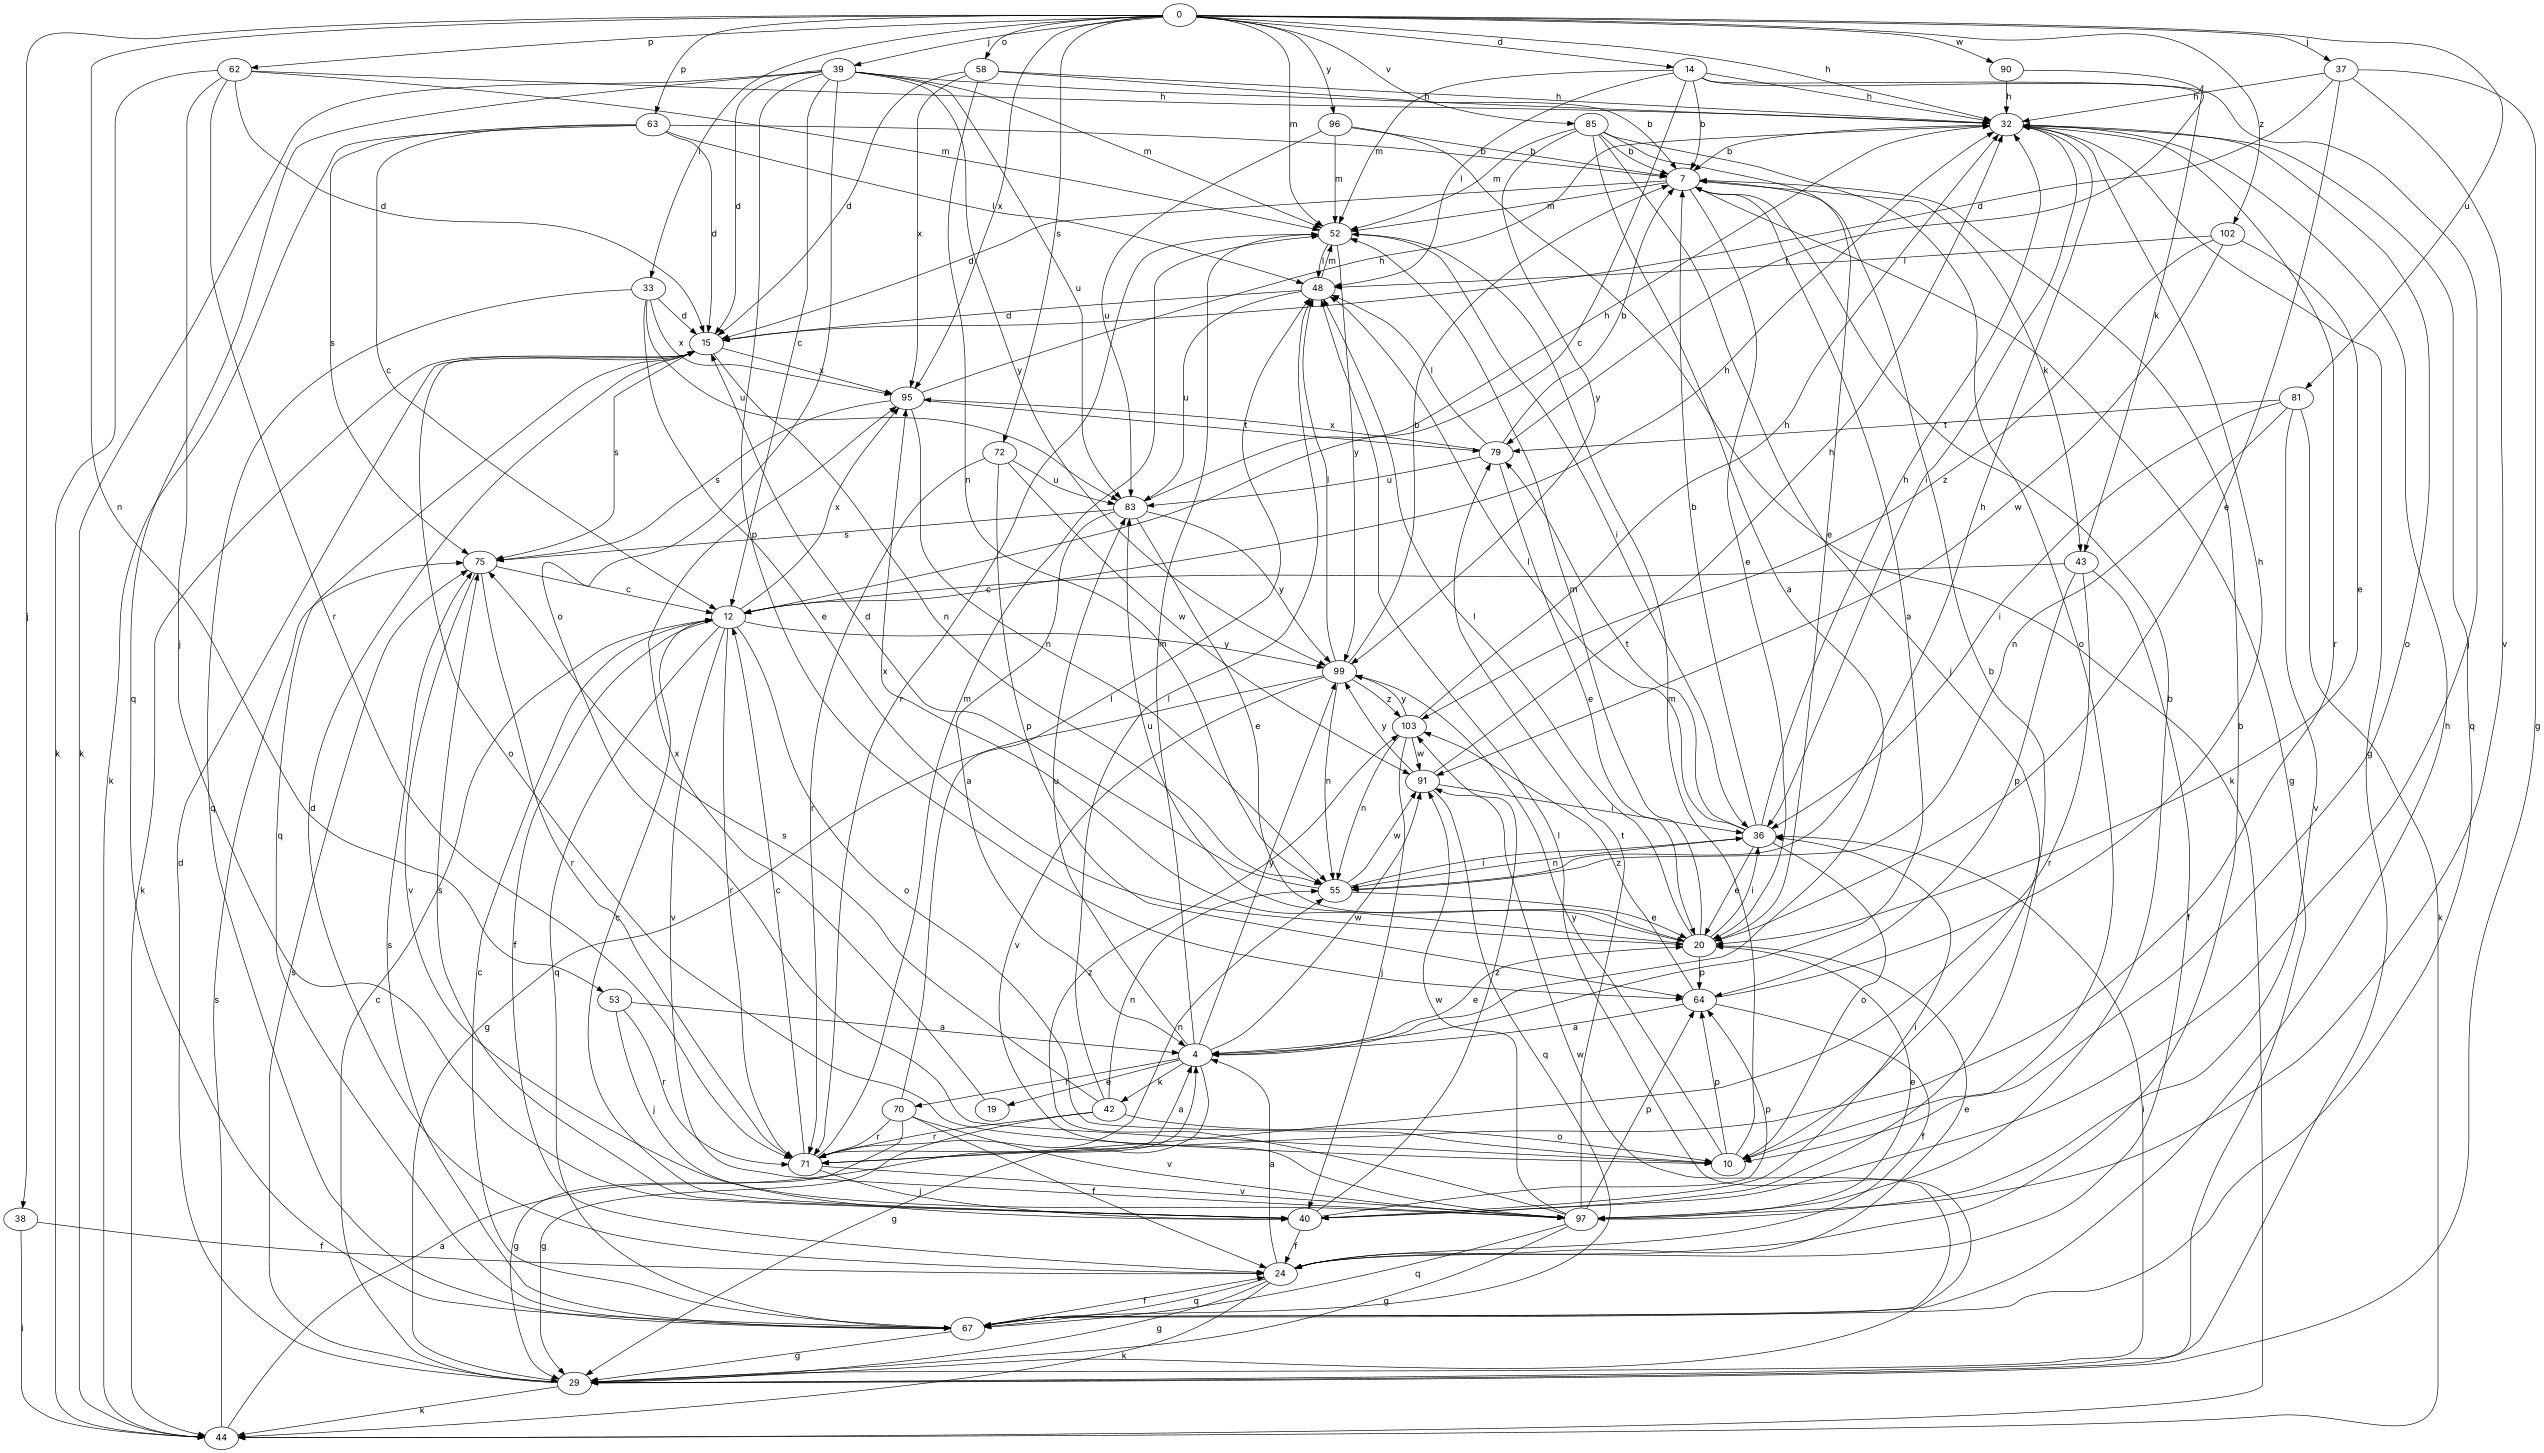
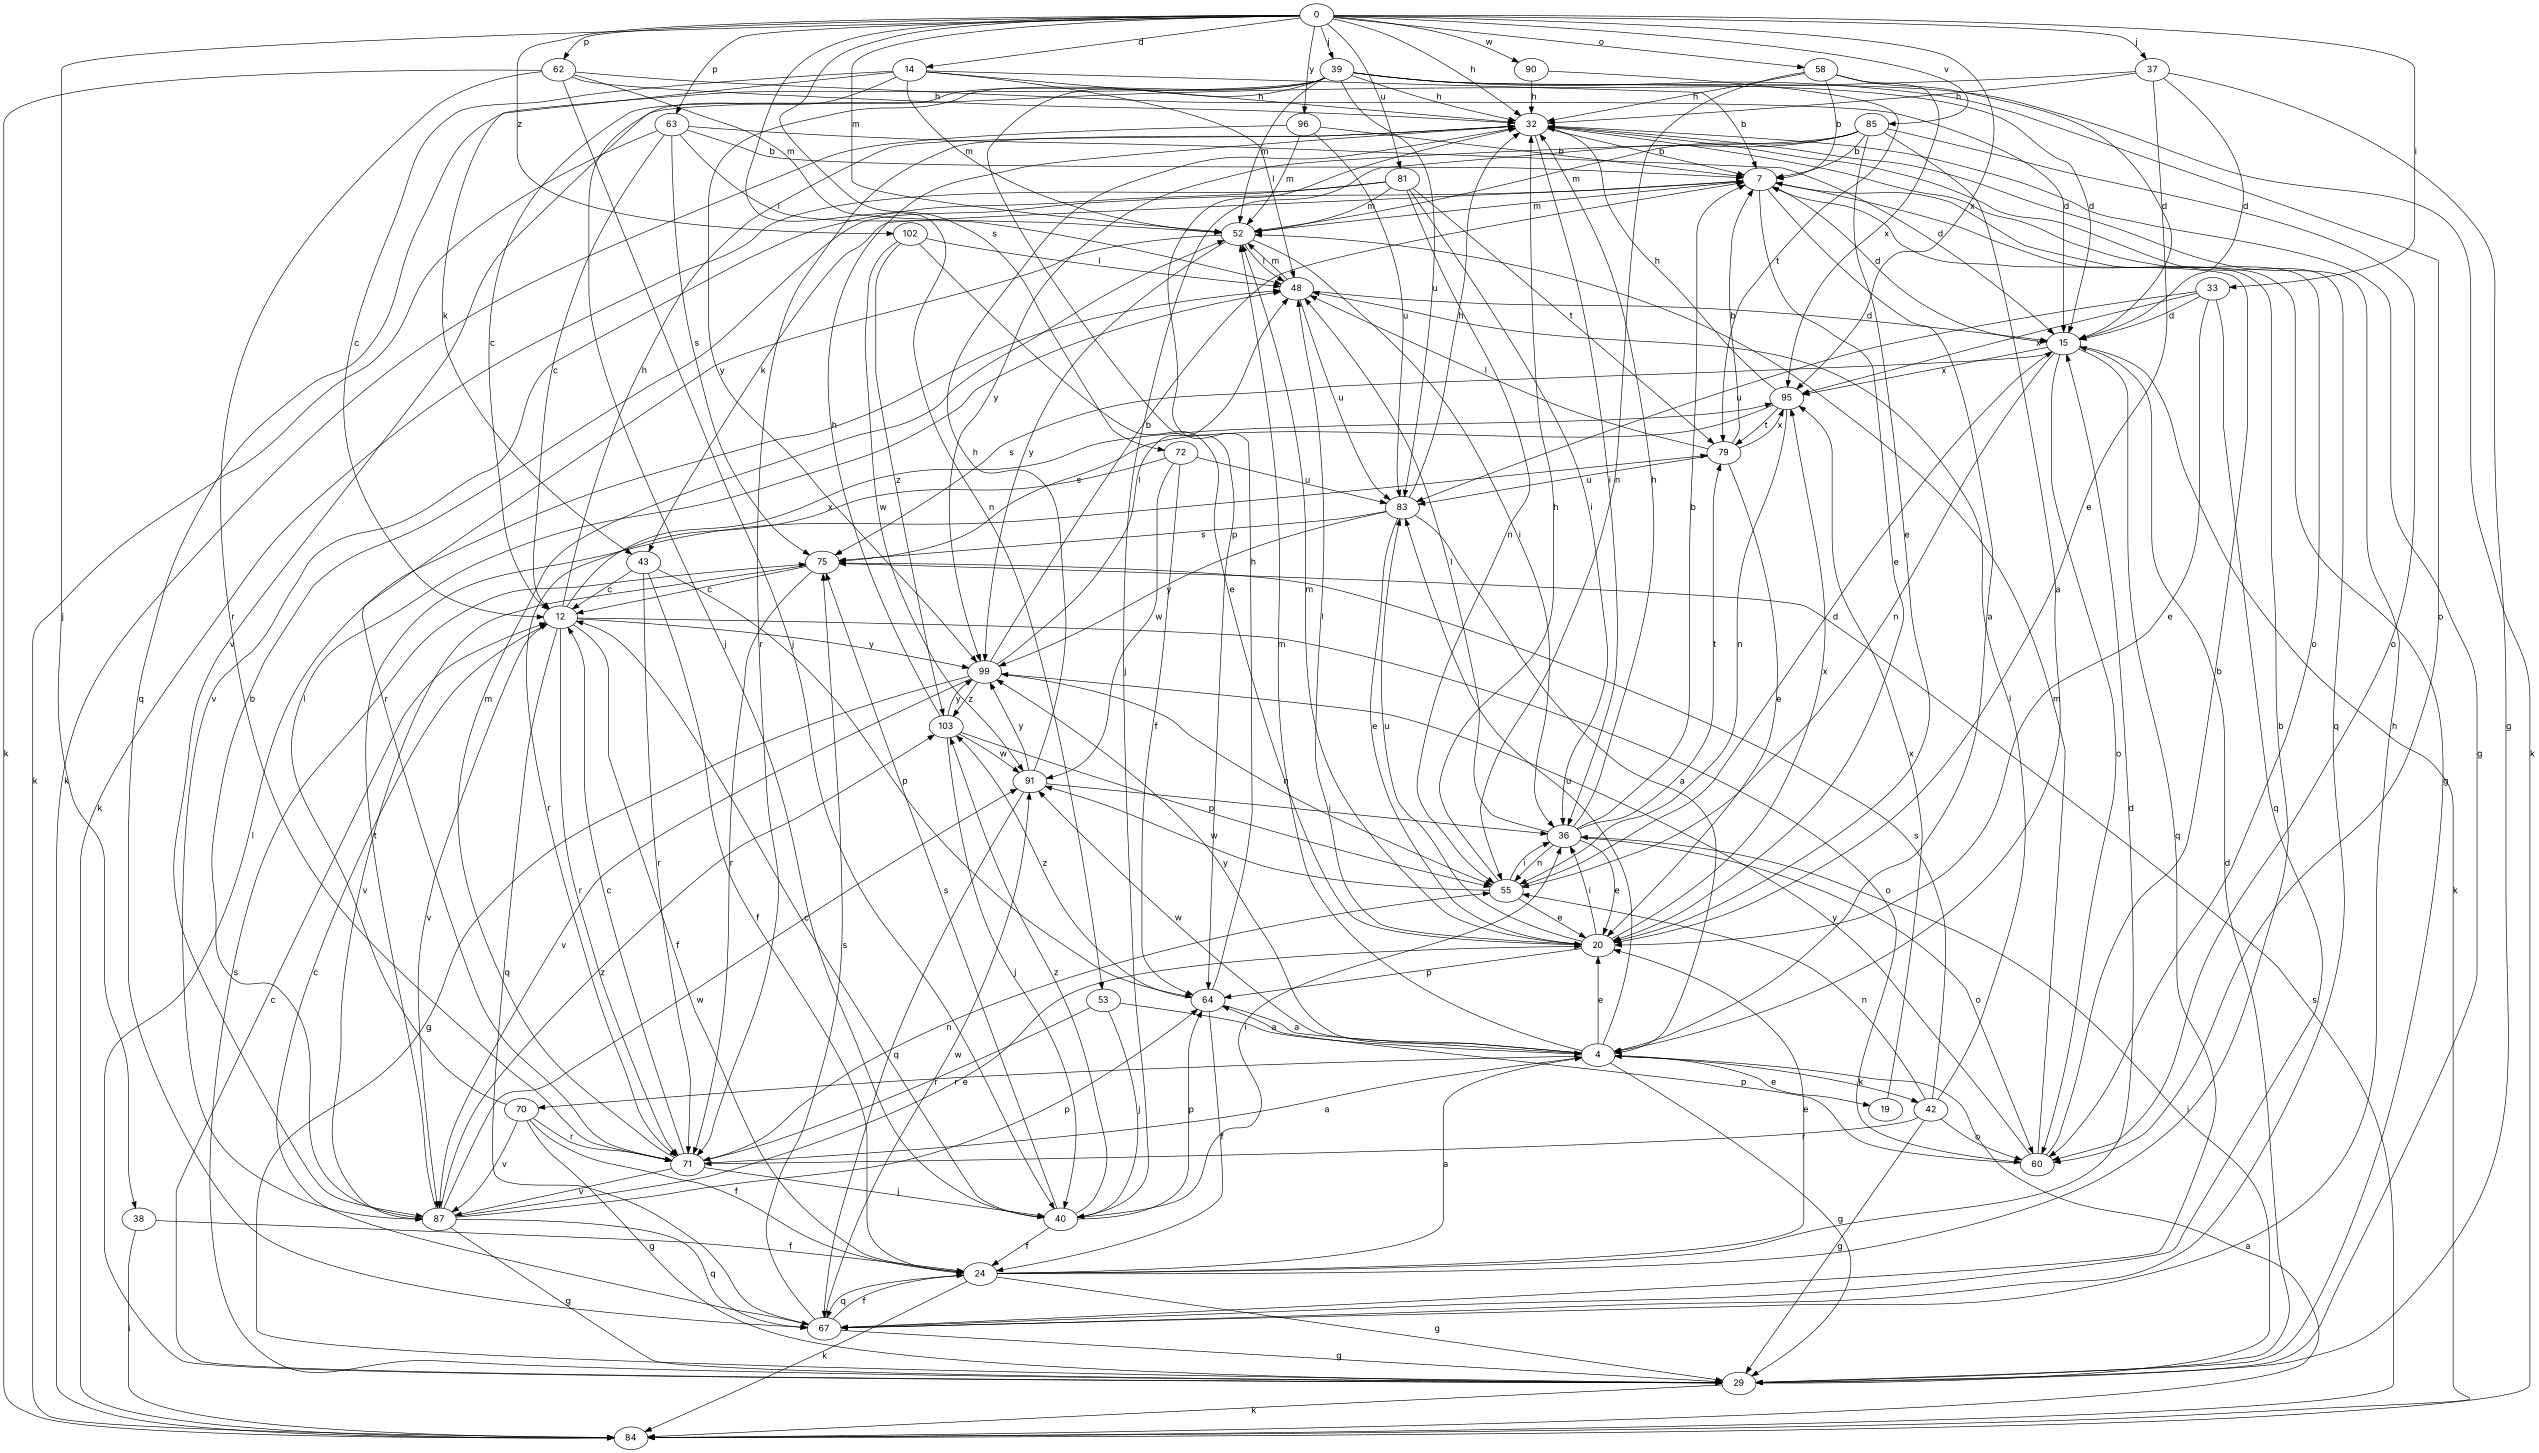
  strict digraph {
    fontname=Inter
    node [fontname=Inter]
    edge [fontname=Inter]
    0
    14
    32
    33
    37
    38
    39
    52
    53
    58
    62
    63
    72
    81
    85
    90
    95
    96
    102
    7
    43
    12
    40
    48
    29
-   60 [label=10]
+   60
    67
    71
    36
    20
    83
    15
-   87 [label=97]
+   87
    24
-   44
+   44 [label=84]
    99
    64
    4
    55
    75
    91
    79
    103
    19
    42
    70
    0 -> 14 [label=d]
    0 -> 32 [label=h]
    0 -> 33 [label=i]
    0 -> 37 [label=j]
    0 -> 38 [label=j]
    0 -> 39 [label=j]
    0 -> 52 [label=m]
    0 -> 53 [label=n]
    0 -> 58 [label=o]
    0 -> 62 [label=p]
    0 -> 63 [label=p]
    0 -> 72 [label=s]
    0 -> 81 [label=u]
    0 -> 85 [label=v]
    0 -> 90 [label=w]
    0 -> 95 [label=x]
    0 -> 96 [label=y]
    0 -> 102 [label=z]
    14 -> 32 [label=h]
    14 -> 52 [label=m]
    14 -> 7 [label=b]
    14 -> 43 [label=k]
    14 -> 12 [label=c]
    14 -> 40 [label=j]
    14 -> 48 [label=l]
    32 -> 7 [label=b]
    32 -> 29 [label=g]
    32 -> 60 [label=o]
    32 -> 67 [label=q]
    32 -> 71 [label=r]
    32 -> 36 [label=i]
    33 -> 95 [label=x]
    33 -> 67 [label=q]
    33 -> 20 [label=e]
    33 -> 83 [label=u]
    33 -> 15 [label=d]
    37 -> 32 [label=h]
    37 -> 29 [label=g]
    37 -> 20 [label=e]
    37 -> 15 [label=d]
    37 -> 87 [label=v]
    38 -> 24 [label=f]
    38 -> 44 [label=i]
    39 -> 32 [label=h]
    39 -> 52 [label=m]
    39 -> 12 [label=c]
    39 -> 60 [label=o]
    39 -> 67 [label=q]
    39 -> 83 [label=u]
    39 -> 15 [label=d]
    39 -> 44 [label=k]
    39 -> 99 [label=y]
    39 -> 64 [label=p]
    52 -> 48 [label=l]
    52 -> 71 [label=r]
    52 -> 36 [label=i]
    52 -> 99 [label=y]
    53 -> 40 [label=j]
    53 -> 71 [label=r]
    53 -> 4 [label=a]
    58 -> 32 [label=h]
    58 -> 95 [label=x]
    58 -> 7 [label=b]
    58 -> 15 [label=d]
    58 -> 55 [label=n]
    62 -> 32 [label=h]
    62 -> 52 [label=m]
    62 -> 40 [label=j]
    62 -> 71 [label=r]
    62 -> 15 [label=d]
    62 -> 44 [label=k]
    63 -> 7 [label=b]
    63 -> 12 [label=c]
    63 -> 48 [label=l]
    63 -> 15 [label=d]
    63 -> 44 [label=k]
    63 -> 75 [label=s]
    72 -> 71 [label=r]
    72 -> 83 [label=u]
-   72 -> 64 [label=p]
+   72 -> 64 [label=f]
    72 -> 91 [label=w]
+   81 -> 52 [label=m]
    81 -> 36 [label=i]
    81 -> 87 [label=v]
    81 -> 44 [label=k]
    81 -> 55 [label=n]
    81 -> 79 [label=t]
    85 -> 52 [label=m]
    85 -> 7 [label=b]
    85 -> 40 [label=j]
    85 -> 60 [label=o]
    85 -> 20 [label=e]
    85 -> 99 [label=y]
    85 -> 4 [label=a]
    90 -> 32 [label=h]
    90 -> 79 [label=t]
    95 -> 32 [label=h]
    95 -> 55 [label=n]
    95 -> 75 [label=s]
    95 -> 79 [label=t]
    96 -> 52 [label=m]
    96 -> 7 [label=b]
    96 -> 83 [label=u]
    96 -> 44 [label=k]
    102 -> 48 [label=l]
    102 -> 20 [label=e]
    102 -> 91 [label=w]
    102 -> 103 [label=z]
    7 -> 52 [label=m]
    7 -> 43 [label=k]
    7 -> 29 [label=g]
    7 -> 20 [label=e]
    7 -> 15 [label=d]
    7 -> 4 [label=a]
    43 -> 12 [label=c]
    43 -> 71 [label=r]
    43 -> 24 [label=f]
    43 -> 64 [label=p]
    12 -> 32 [label=h]
    12 -> 95 [label=x]
    12 -> 60 [label=o]
    12 -> 67 [label=q]
    12 -> 71 [label=r]
    12 -> 87 [label=v]
    12 -> 24 [label=f]
    12 -> 99 [label=y]
    40 -> 12 [label=c]
    40 -> 36 [label=i]
    40 -> 24 [label=f]
    40 -> 64 [label=p]
    40 -> 75 [label=s]
    40 -> 103 [label=z]
    48 -> 52 [label=m]
    48 -> 83 [label=u]
    48 -> 15 [label=d]
    29 -> 12 [label=c]
    29 -> 48 [label=l]
    29 -> 36 [label=i]
    29 -> 15 [label=d]
    29 -> 44 [label=k]
    29 -> 75 [label=s]
    60 -> 52 [label=m]
    60 -> 7 [label=b]
    60 -> 99 [label=y]
    60 -> 64 [label=p]
    67 -> 32 [label=h]
    67 -> 12 [label=c]
    67 -> 29 [label=g]
    67 -> 24 [label=f]
    67 -> 75 [label=s]
    67 -> 91 [label=w]
    71 -> 52 [label=m]
    71 -> 12 [label=c]
    71 -> 40 [label=j]
    71 -> 87 [label=v]
    71 -> 4 [label=a]
    71 -> 55 [label=n]
    36 -> 32 [label=h]
    36 -> 7 [label=b]
    36 -> 48 [label=l]
    36 -> 60 [label=o]
    36 -> 20 [label=e]
    36 -> 55 [label=n]
    36 -> 79 [label=t]
    20 -> 52 [label=m]
    20 -> 95 [label=x]
    20 -> 48 [label=l]
    20 -> 36 [label=i]
    20 -> 83 [label=u]
    20 -> 64 [label=p]
    83 -> 32 [label=h]
    83 -> 20 [label=e]
    83 -> 99 [label=y]
    83 -> 4 [label=a]
    83 -> 75 [label=s]
    15 -> 95 [label=x]
    15 -> 60 [label=o]
    15 -> 67 [label=q]
    15 -> 44 [label=k]
    15 -> 55 [label=n]
    15 -> 75 [label=s]
    87 -> 7 [label=b]
    87 -> 29 [label=g]
    87 -> 67 [label=q]
    87 -> 20 [label=e]
    87 -> 64 [label=p]
    87 -> 91 [label=w]
    87 -> 79 [label=t]
    87 -> 103 [label=z]
    24 -> 7 [label=b]
    24 -> 29 [label=g]
    24 -> 67 [label=q]
    24 -> 20 [label=e]
    24 -> 15 [label=d]
    24 -> 44 [label=k]
    24 -> 4 [label=a]
    44 -> 4 [label=a]
    44 -> 75 [label=s]
    99 -> 7 [label=b]
    99 -> 48 [label=l]
    99 -> 29 [label=g]
    99 -> 87 [label=v]
    99 -> 55 [label=n]
    99 -> 103 [label=z]
    64 -> 32 [label=h]
    64 -> 24 [label=f]
    64 -> 4 [label=a]
    64 -> 103 [label=z]
    4 -> 52 [label=m]
    4 -> 29 [label=g]
    4 -> 20 [label=e]
    4 -> 83 [label=u]
    4 -> 99 [label=y]
    4 -> 91 [label=w]
    4 -> 19 [label=e]
    4 -> 42 [label=k]
    4 -> 70 [label=r]
    55 -> 32 [label=h]
    55 -> 36 [label=i]
    55 -> 20 [label=e]
    55 -> 15 [label=d]
    55 -> 91 [label=w]
    75 -> 12 [label=c]
    75 -> 71 [label=r]
    75 -> 87 [label=v]
    91 -> 32 [label=h]
    91 -> 67 [label=q]
    91 -> 36 [label=i]
    91 -> 99 [label=y]
    79 -> 95 [label=x]
    79 -> 7 [label=b]
    79 -> 48 [label=l]
    79 -> 20 [label=e]
    79 -> 83 [label=u]
    103 -> 32 [label=h]
    103 -> 40 [label=j]
    103 -> 99 [label=y]
-   103 -> 55 [label=n]
+   103 -> 55 [label=p]
    103 -> 91 [label=w]
    19 -> 95 [label=x]
    42 -> 48 [label=l]
    42 -> 29 [label=g]
    42 -> 60 [label=o]
    42 -> 71 [label=r]
    42 -> 55 [label=n]
    42 -> 75 [label=s]
    70 -> 48 [label=l]
    70 -> 29 [label=g]
    70 -> 71 [label=r]
    70 -> 87 [label=v]
    70 -> 24 [label=f]
  }
